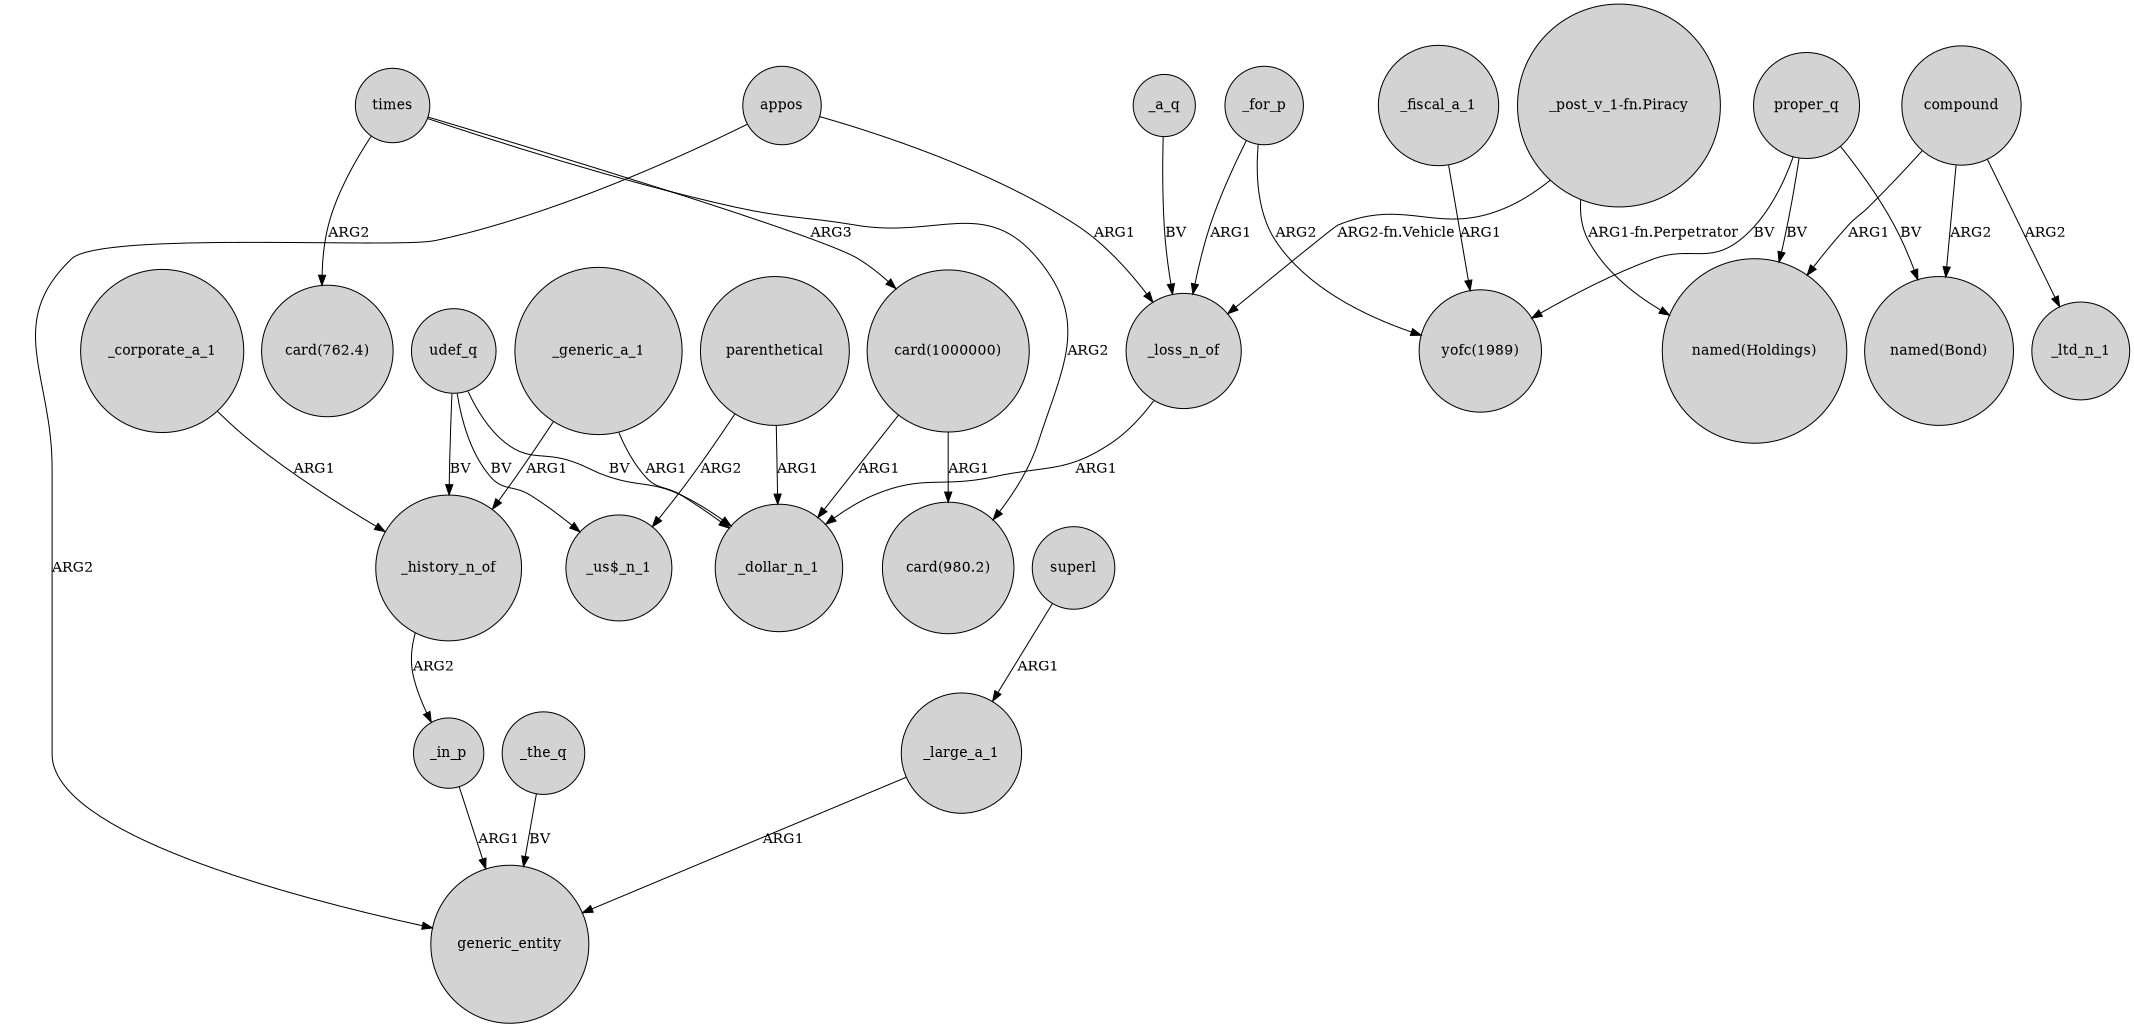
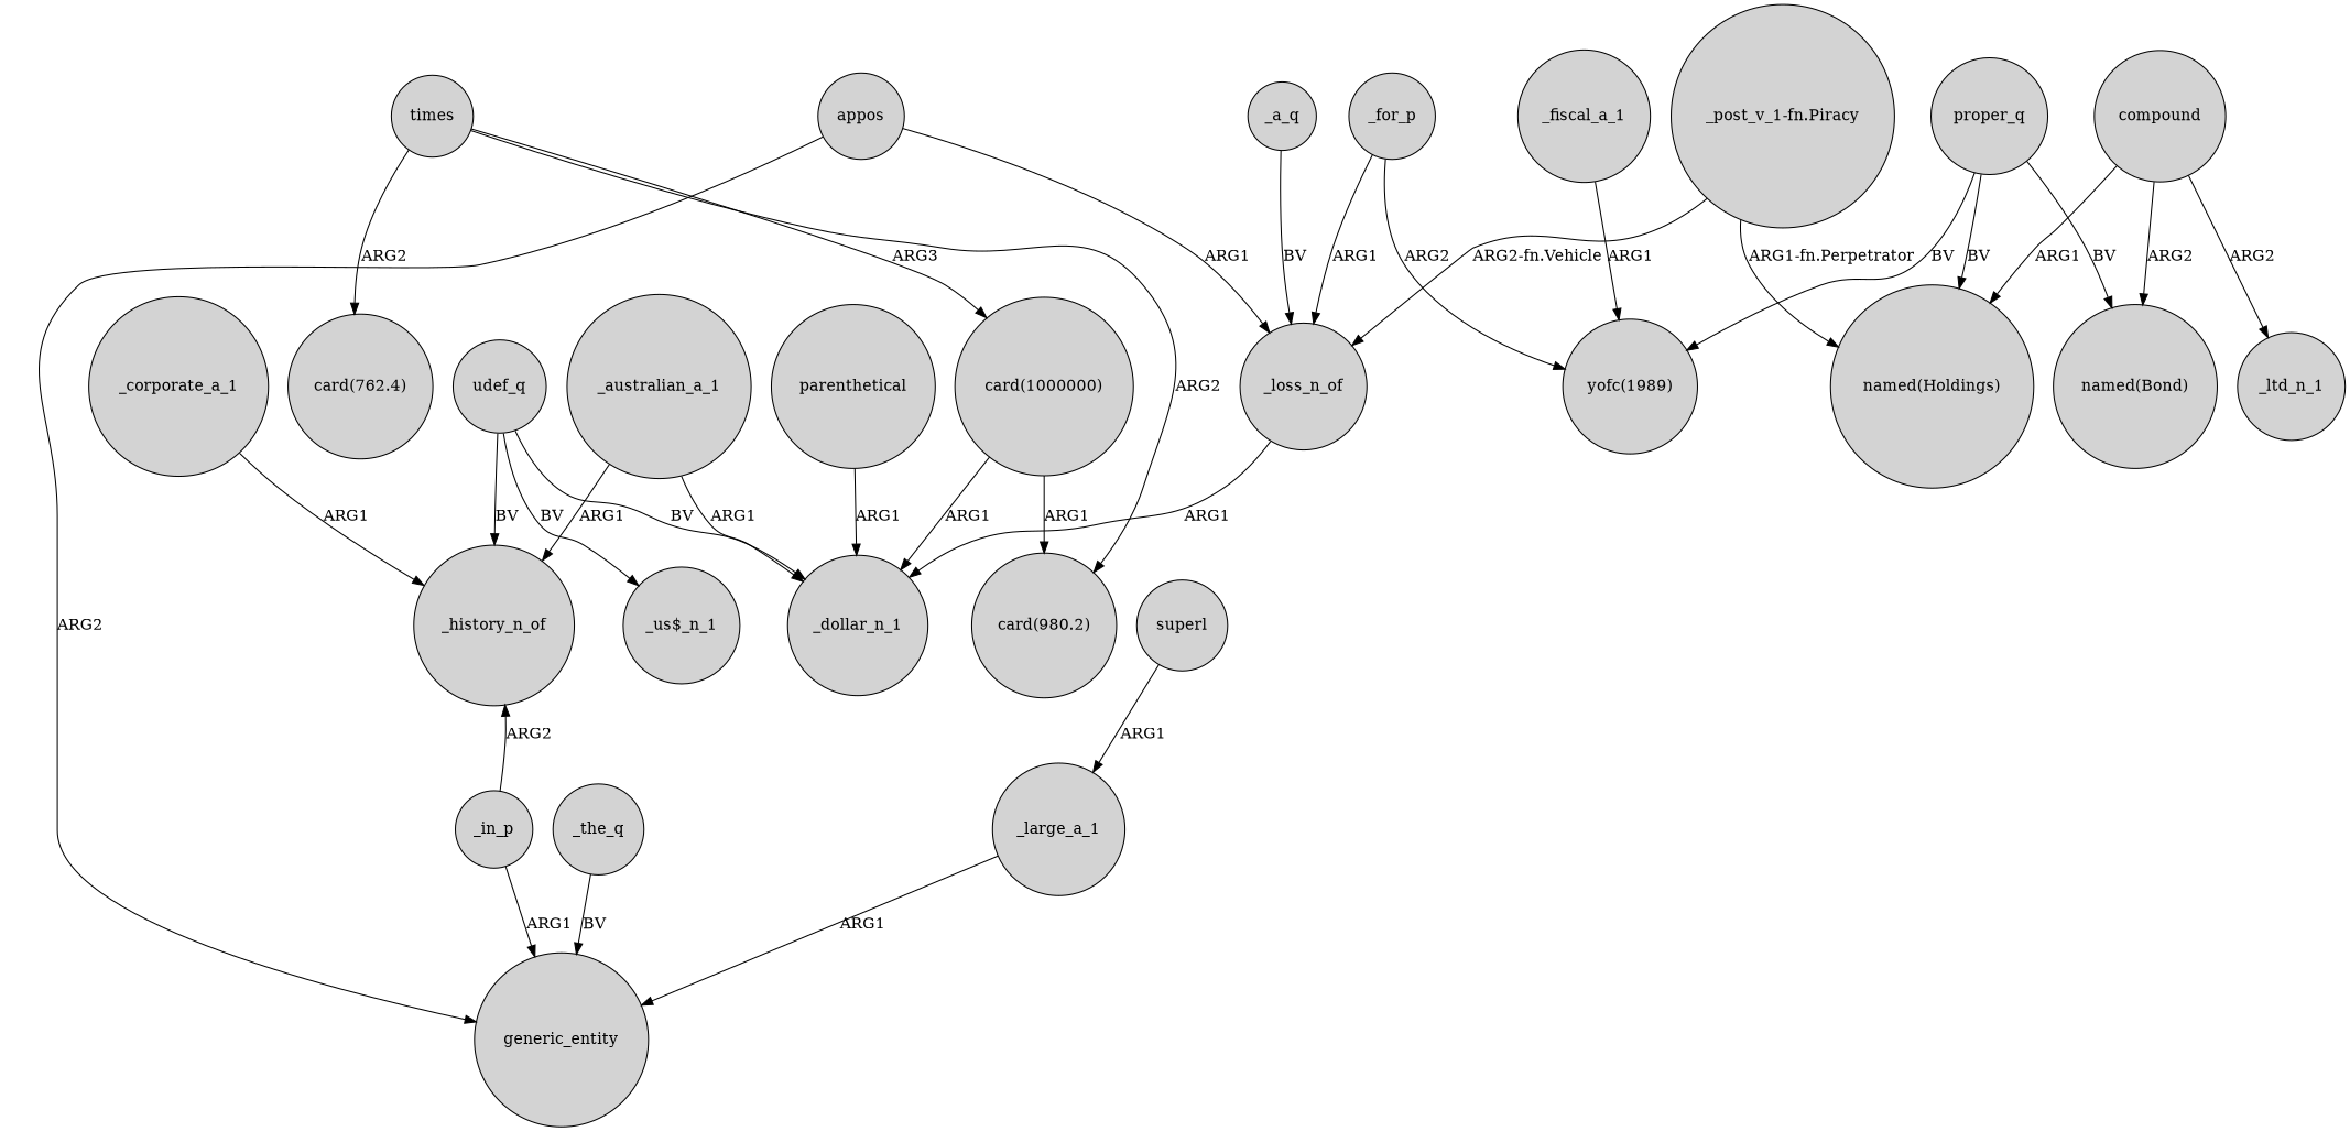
  digraph {
    node [shape=circle style=filled]
    _corporate_a_1
    _history_n_of
    _a_q
    _loss_n_of
    _dollar_n_1
-   _australian_a_1 [label=_generic_a_1]
+   _australian_a_1
    parenthetical
    "_us$_n_1"
    udef_q
    "_post_v_1-fn.Piracy"
    "named(Holdings)"
    times
    "card(1000000)"
    "card(980.2)"
    "card(762.4)"
    _fiscal_a_1
    "yofc(1989)"
    _in_p
    generic_entity
    proper_q
    "named(Bond)"
    appos
    _for_p
    _the_q
    _large_a_1
    compound
    _ltd_n_1
    superl
    _corporate_a_1 -> _history_n_of [label=ARG1]
    _a_q -> _loss_n_of [label=BV]
    _loss_n_of -> _dollar_n_1 [label=ARG1]
    _australian_a_1 -> _history_n_of [label=ARG1]
    _australian_a_1 -> _dollar_n_1 [label=ARG1]
    parenthetical -> _dollar_n_1 [label=ARG1]
-   parenthetical -> "_us$_n_1" [label=ARG2]
    udef_q -> _history_n_of [label=BV]
    udef_q -> _dollar_n_1 [label=BV]
    udef_q -> "_us$_n_1" [label=BV]
    "_post_v_1-fn.Piracy" -> _loss_n_of [label="ARG2-fn.Vehicle"]
    "_post_v_1-fn.Piracy" -> "named(Holdings)" [label="ARG1-fn.Perpetrator"]
    times -> "card(1000000)" [label=ARG3]
    times -> "card(980.2)" [label=ARG2]
    times -> "card(762.4)" [label=ARG2]
    "card(1000000)" -> _dollar_n_1 [label=ARG1]
    "card(1000000)" -> "card(980.2)" [label=ARG1]
    _fiscal_a_1 -> "yofc(1989)" [label=ARG1]
-   _history_n_of -> _in_p [label=ARG2]
+   _in_p -> _history_n_of [label=ARG2]
    _in_p -> generic_entity [label=ARG1]
    proper_q -> "named(Holdings)" [label=BV]
    proper_q -> "yofc(1989)" [label=BV]
    proper_q -> "named(Bond)" [label=BV]
    appos -> _loss_n_of [label=ARG1]
    appos -> generic_entity [label=ARG2]
    _for_p -> _loss_n_of [label=ARG1]
    _for_p -> "yofc(1989)" [label=ARG2]
    _the_q -> generic_entity [label=BV]
    _large_a_1 -> generic_entity [label=ARG1]
    compound -> "named(Holdings)" [label=ARG1]
    compound -> "named(Bond)" [label=ARG2]
    compound -> _ltd_n_1 [label=ARG2]
    superl -> _large_a_1 [label=ARG1]
  }
